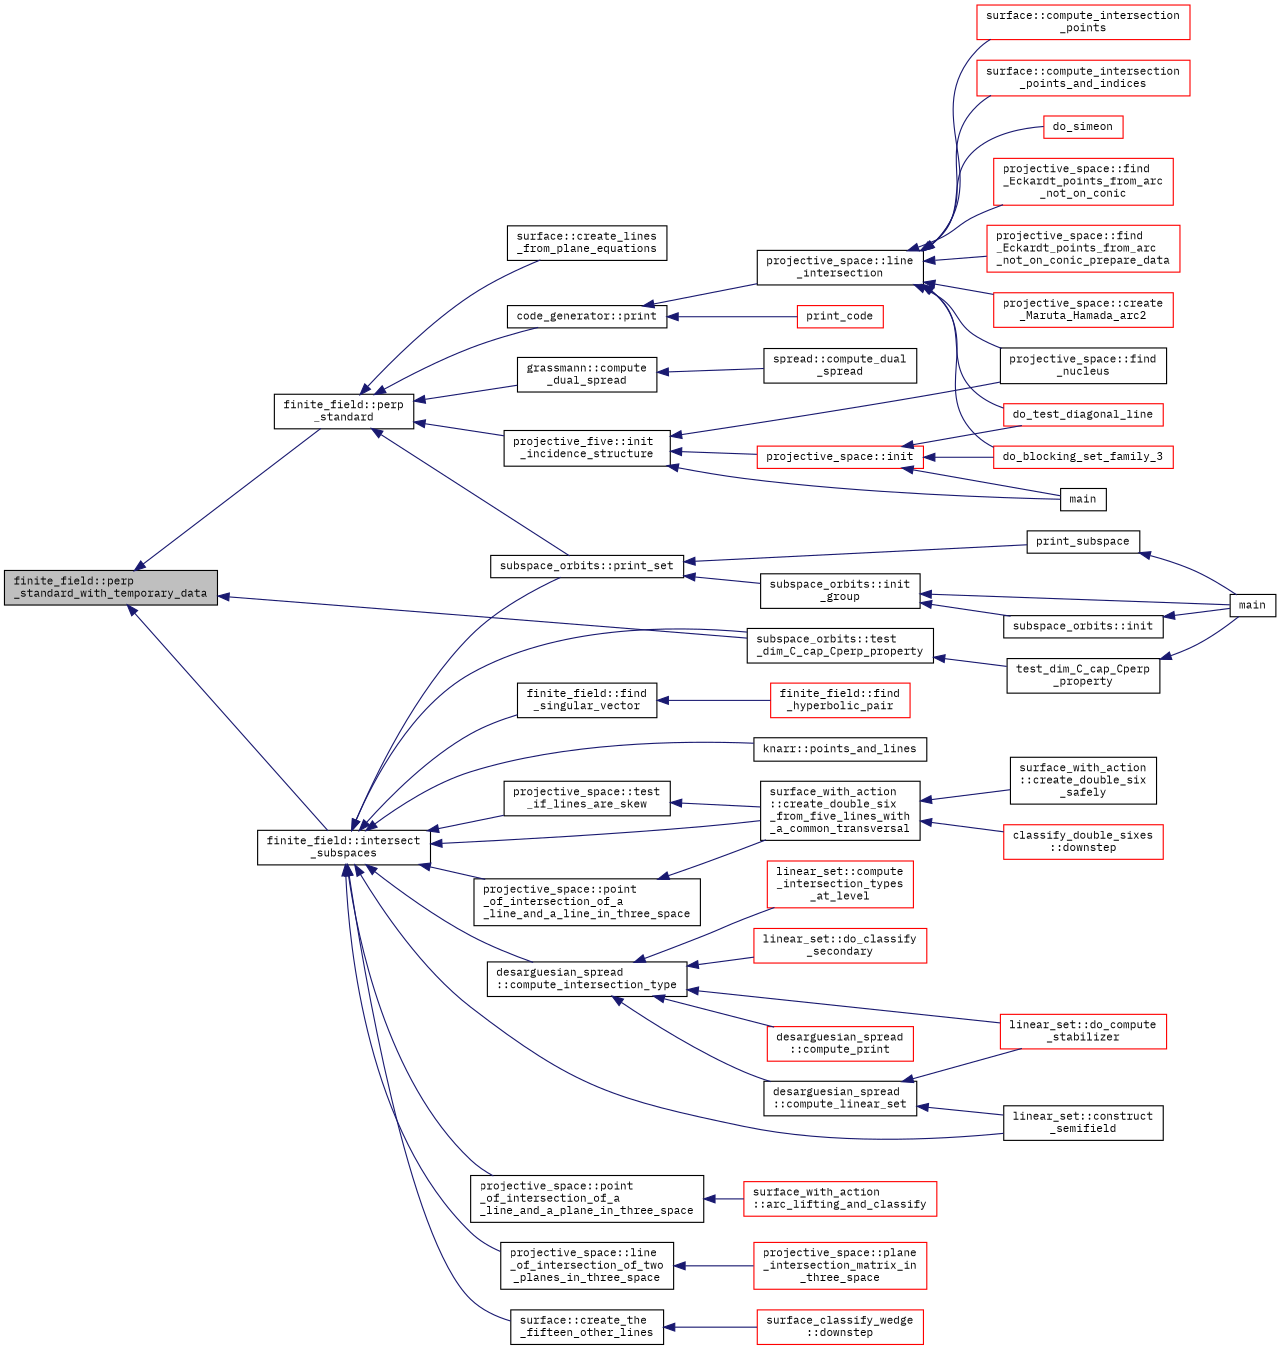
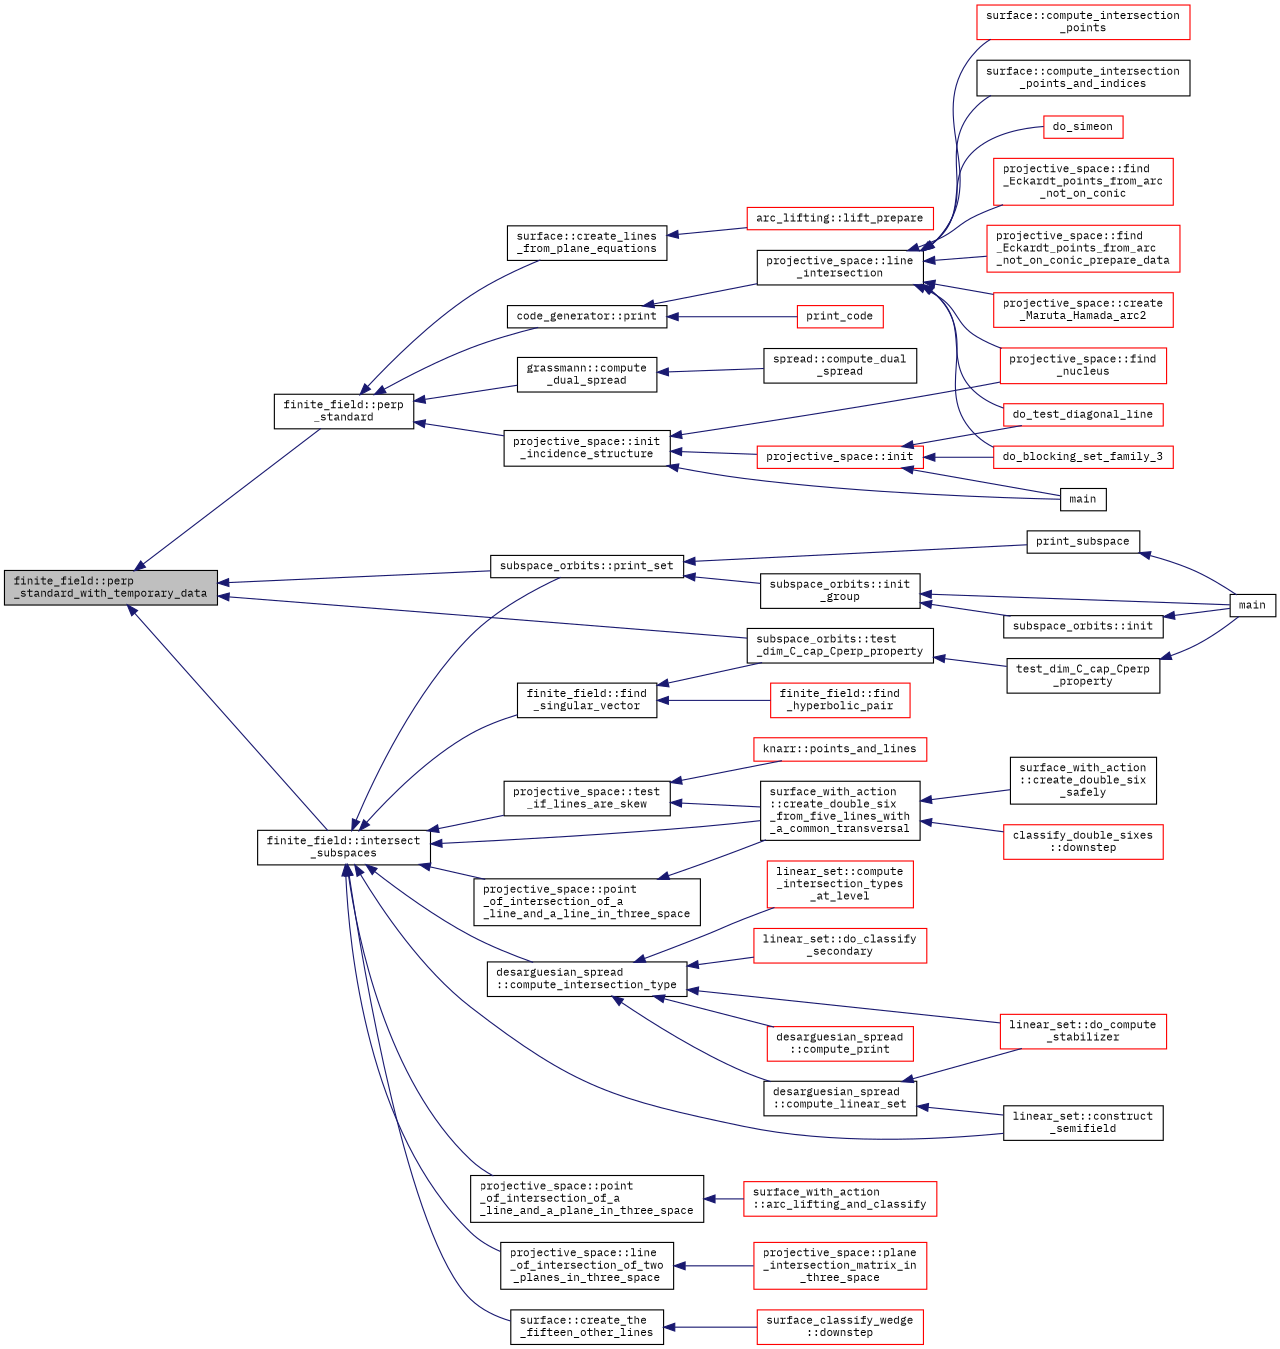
  digraph {
    fontname="IBM Plex Mono"
    rankdir=LR
    node [color=black fillcolor=white fontname="IBM Plex Mono" fontsize=10 shape=record style=filled]
    edge [color=midnightblue dir=back fontname="IBM Plex Mono" fontsize=10 labelfontname=Helvetica labelfontsize=10 style=solid]
    n1 [fillcolor=grey75 fontcolor=black height=0.2 label="finite_field::perp\l_standard_with_temporary_data" width=0.4]
    n2 [height=0.2 label="finite_field::perp\l_standard" width=0.4]
    n3 [height=0.2 label="finite_field::intersect\l_subspaces" width=0.4]
    n4 [height=0.2 label="subspace_orbits::test\l_dim_C_cap_Cperp_property" width=0.4]
    n5 [height=0.2 label="subspace_orbits::print_set" width=0.4]
    n6 [height=0.2 label="code_generator::print" width=0.4]
    n7 [height=0.2 label="grassmann::compute\l_dual_spread" width=0.4]
-   n8 [height=0.2 label="projective_five::init\l_incidence_structure" width=0.4]
+   n8 [height=0.2 label="projective_space::init\l_incidence_structure" width=0.4]
    n9 [height=0.2 label="surface::create_lines\l_from_plane_equations" width=0.4]
    n10 [height=0.2 label="desarguesian_spread\l::compute_intersection_type" width=0.4]
    n11 [height=0.2 label="linear_set::construct\l_semifield" width=0.4]
    n12 [height=0.2 label="finite_field::find\l_singular_vector" width=0.4]
-   n13 [height=0.2 label="knarr::points_and_lines" width=0.4]
+   n13 [color=red height=0.2 label="knarr::points_and_lines" width=0.4]
    n14 [height=0.2 label="projective_space::test\l_if_lines_are_skew" width=0.4]
    n15 [height=0.2 label="surface_with_action\l::create_double_six\l_from_five_lines_with\l_a_common_transversal" width=0.4]
    n16 [height=0.2 label="projective_space::point\l_of_intersection_of_a\l_line_and_a_line_in_three_space" width=0.4]
    n17 [height=0.2 label="projective_space::point\l_of_intersection_of_a\l_line_and_a_plane_in_three_space" width=0.4]
    n18 [height=0.2 label="projective_space::line\l_of_intersection_of_two\l_planes_in_three_space" width=0.4]
    n19 [height=0.2 label="surface::create_the\l_fifteen_other_lines" width=0.4]
    n20 [height=0.2 label="test_dim_C_cap_Cperp\l_property" width=0.4]
    n21 [height=0.2 label=print_subspace width=0.4]
    n22 [height=0.2 label="subspace_orbits::init\l_group" width=0.4]
    n23 [height=0.2 label="projective_space::line\l_intersection" width=0.4]
    n24 [color=red height=0.2 label=print_code width=0.4]
    n25 [height=0.2 label="spread::compute_dual\l_spread" width=0.4]
    n26 [height=0.2 label=main width=0.4]
    n27 [color=red height=0.2 label="projective_space::init" width=0.4]
-   n28 [height=0.2 label="projective_space::find\l_nucleus" width=0.4]
+   n28 [color=red height=0.2 label="projective_space::find\l_nucleus" width=0.4]
    n29 [color=red height=0.2 label=do_blocking_set_family_3 width=0.4]
    n30 [color=red height=0.2 label=do_test_diagonal_line width=0.4]
    n31 [color=red height=0.2 label=do_simeon width=0.4]
    n32 [color=red height=0.2 label="projective_space::find\l_Eckardt_points_from_arc\l_not_on_conic" width=0.4]
    n33 [color=red height=0.2 label="projective_space::find\l_Eckardt_points_from_arc\l_not_on_conic_prepare_data" width=0.4]
    n34 [color=red height=0.2 label="projective_space::create\l_Maruta_Hamada_arc2" width=0.4]
    n35 [color=red height=0.2 label="surface::compute_intersection\l_points" width=0.4]
-   n36 [color=red height=0.2 label="surface::compute_intersection\l_points_and_indices" width=0.4]
+   n36 [height=0.2 label="surface::compute_intersection\l_points_and_indices" width=0.4]
+   n37 [color=red height=0.2 label="arc_lifting::lift_prepare" width=0.4]
    n38 [color=red height=0.2 label="desarguesian_spread\l::compute_print" width=0.4]
    n39 [height=0.2 label="desarguesian_spread\l::compute_linear_set" width=0.4]
    n40 [color=red height=0.2 label="linear_set::do_compute\l_stabilizer" width=0.4]
    n41 [color=red height=0.2 label="linear_set::compute\l_intersection_types\l_at_level" width=0.4]
    n42 [color=red height=0.2 label="linear_set::do_classify\l_secondary" width=0.4]
    n43 [color=red height=0.2 label="finite_field::find\l_hyperbolic_pair" width=0.4]
    n44 [color=red height=0.2 label="classify_double_sixes\l::downstep" width=0.4]
    n45 [height=0.2 label="surface_with_action\l::create_double_six\l_safely" width=0.4]
    n46 [color=red height=0.2 label="surface_with_action\l::arc_lifting_and_classify" width=0.4]
    n47 [color=red height=0.2 label="projective_space::plane\l_intersection_matrix_in\l_three_space" width=0.4]
    n48 [color=red height=0.2 label="surface_classify_wedge\l::downstep" width=0.4]
    n49 [height=0.2 label=main width=0.4]
    n50 [height=0.2 label="subspace_orbits::init" width=0.4]
    n1 -> n2
    n1 -> n3
    n1 -> n4
-   n2 -> n5
+   n1 -> n5
    n2 -> n6
    n2 -> n7
    n2 -> n8
    n2 -> n9
-   n3 -> n4
+   n12 -> n4
    n3 -> n5
    n3 -> n10
    n3 -> n11
    n3 -> n12
-   n3 -> n13
+   n14 -> n13
    n3 -> n14
    n3 -> n15
    n3 -> n16
    n3 -> n17
    n3 -> n18
    n3 -> n19
    n4 -> n20
    n5 -> n21
    n5 -> n22
    n6 -> n23
    n6 -> n24
    n7 -> n25
    n8 -> n26
    n8 -> n27
    n8 -> n28
+   n9 -> n37
    n10 -> n38
    n10 -> n39
    n10 -> n40
    n10 -> n41
    n10 -> n42
    n12 -> n43
    n14 -> n15
    n15 -> n44
    n15 -> n45
    n16 -> n15
    n17 -> n46
    n18 -> n47
    n19 -> n48
    n20 -> n49
    n21 -> n49
    n22 -> n49
    n22 -> n50
    n23 -> n28
    n23 -> n29
    n23 -> n30
    n23 -> n31
    n23 -> n32
    n23 -> n33
    n23 -> n34
    n23 -> n35
    n23 -> n36
    n27 -> n26
    n27 -> n29
    n27 -> n30
    n39 -> n11
    n39 -> n40
    n50 -> n49
  }
